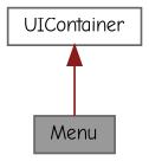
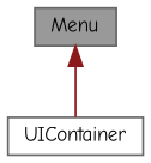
  digraph {
    fontname="Comic Neue"
    node [color=gray40 fontname="Comic Neue" fontsize=10 shape=box style=filled]
    n1 [fillcolor=grey60 fontcolor=black height=0.2 label=Menu width=0.4]
    n2 [fillcolor=white height=0.2 label=UIContainer width=0.4]
-   n2 -> n1 [color=firebrick4 dir=back fontname="Comic Neue" fontsize=10 labelfontname=Helvetica labelfontsize=10 style=solid]
+   n1 -> n2 [color=firebrick4 dir=back fontname="Comic Neue" fontsize=10 labelfontname=Helvetica labelfontsize=10 style=solid]
  }
